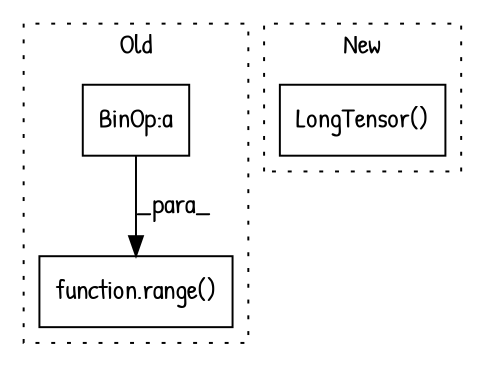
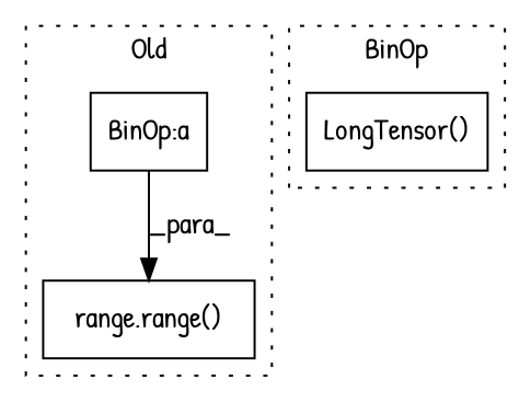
  digraph {
    fontname="Patrick Hand"
    node [a=75 shape=box fontname="Patrick Hand"]
-   n1 [l="6,1" label="function.range()" s="15537,15558"]
+   n1 [l="6,1" label="range.range()" s="15537,15558"]
    n2 [a=82 l=3 label="BinOp:a" s=15546]
    n3 [l="17,1" label="LongTensor()" s="15973,16003"]
    subgraph cluster_1 {
      label=Old
      style=dotted
      n1
      n2
    }
    subgraph cluster_2 {
-     label=New
+     label=BinOp
      style=dotted
      n3
    }
    n2 -> n1 [label=_para_ fontname="Patrick Hand"]
  }
